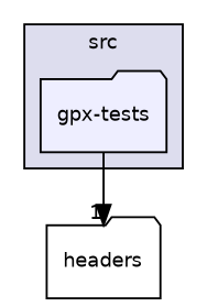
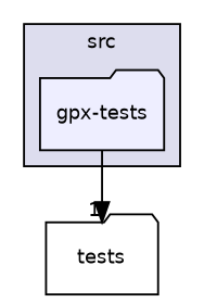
  digraph {
    compound=true
    node [fontname=Helvetica fontsize=10 shape=folder]
    n1 [fillcolor="#eeeeff" label="gpx-tests" pencolor=black style=filled]
-   n2 [label=headers]
+   n2 [label=tests]
    subgraph cluster_1 {
      bgcolor="#ddddee"
      fontname=Helvetica
      fontsize=10
      label=src
      pencolor=black
      n1
    }
    n1 -> n2 [headlabel=1 labeldistance=1.5 labelfontname=Helvetica labelfontsize=10 arrowhead=normal]
  }
